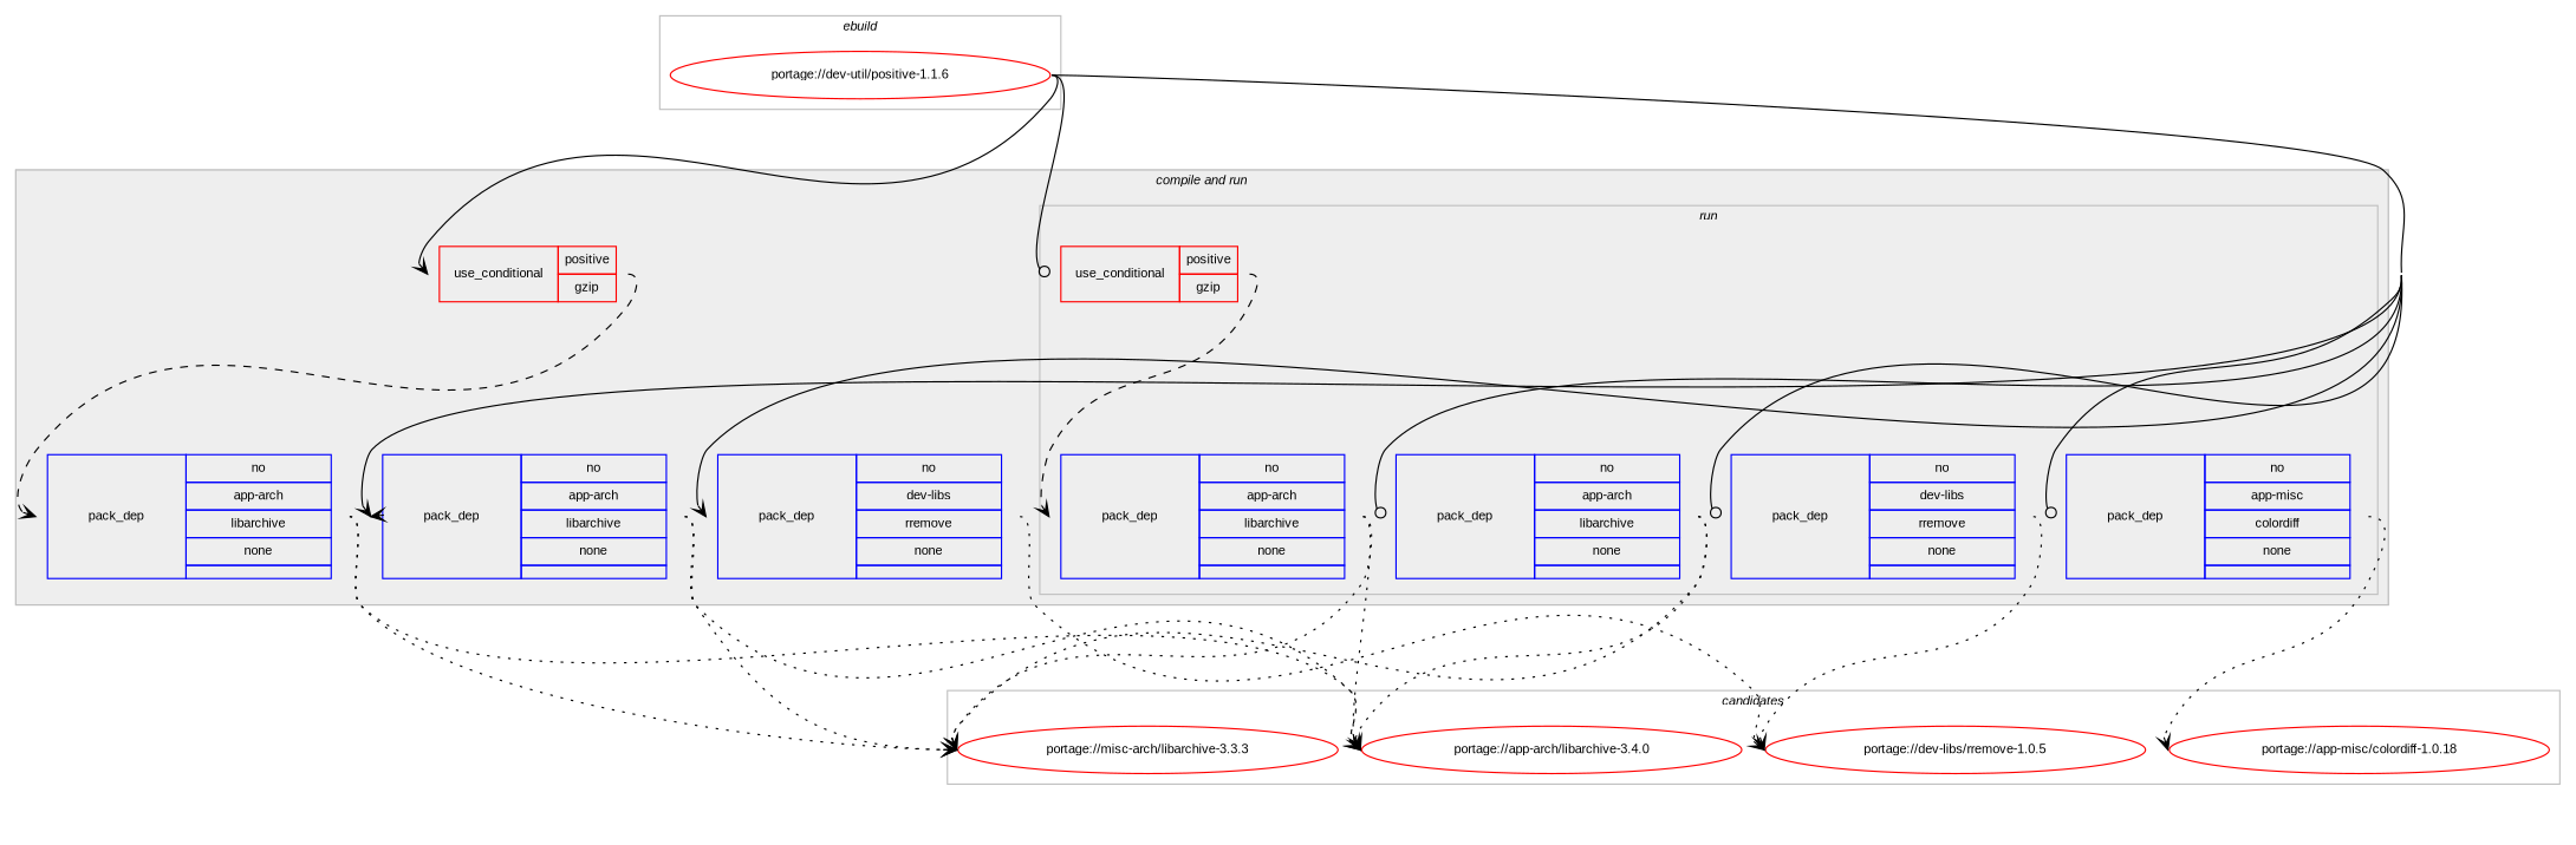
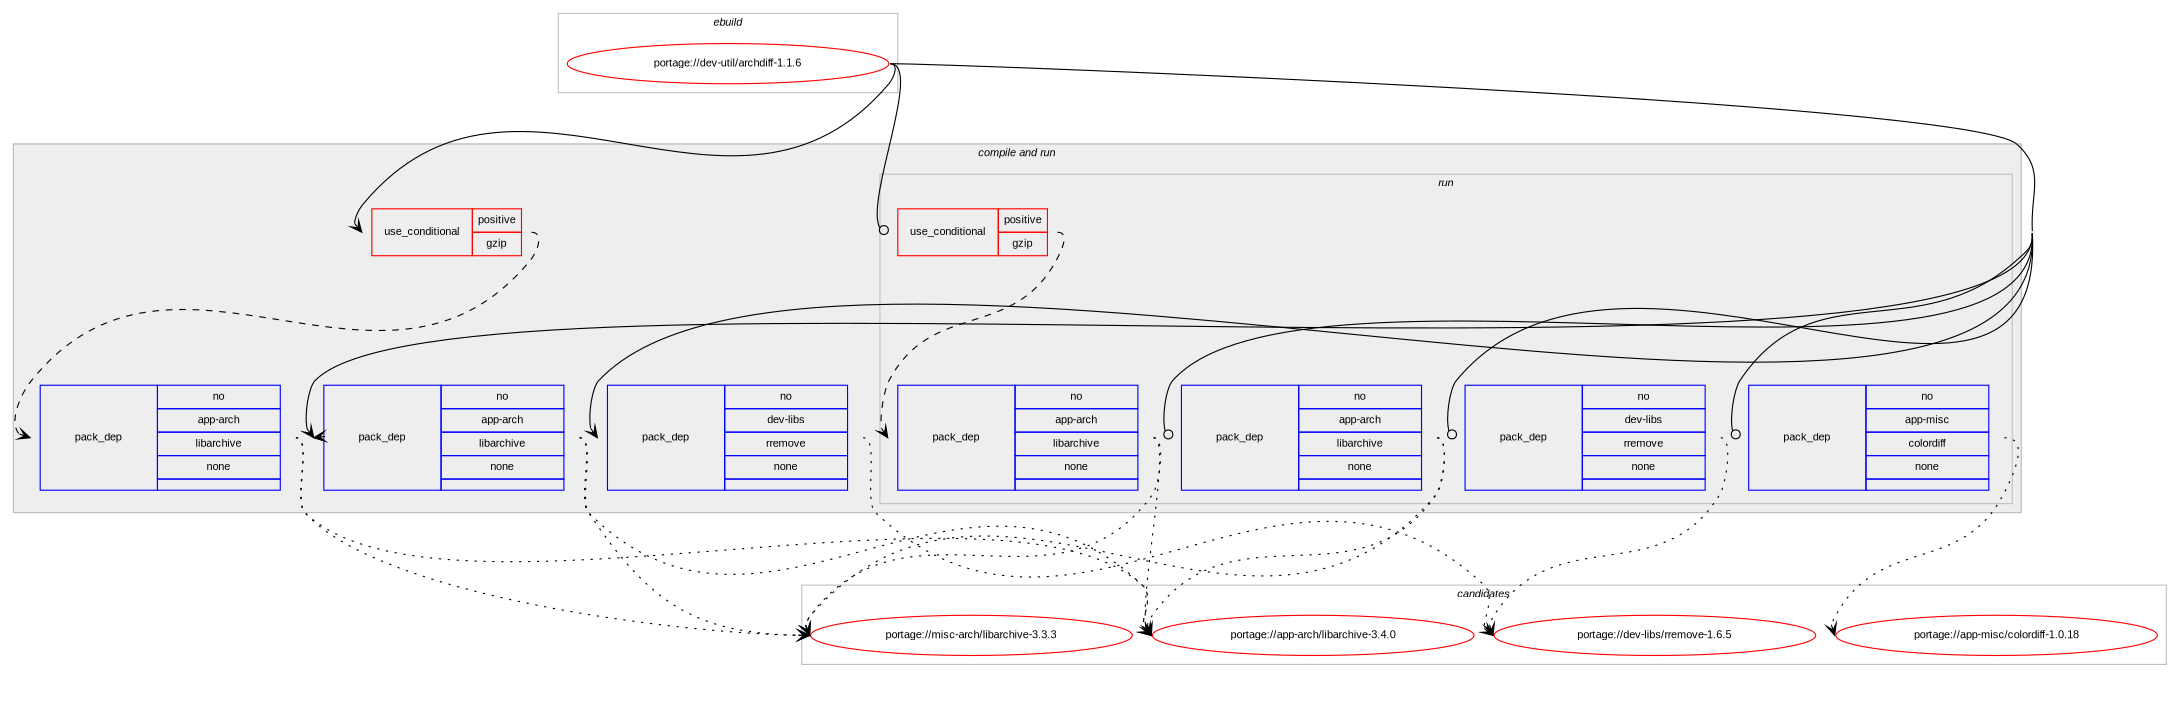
  digraph {
    compound=true
    concentrate=true
    fontname="Liberation Sans"
    fontsize=10
    newrank=true
    rankdir=TB
    ranksep=1.5
    node [color=red fontname="Liberation Sans" fontsize=10 shape=none]
    edge [arrowhead=vee fontname="Liberation Sans" headport=w style=dotted tailport=e weight=100]
-   n1 [label="portage://dev-util/positive-1.1.6" width=4 shape=""]
+   n1 [label="portage://dev-util/archdiff-1.1.6" width=4 shape=""]
    n2 [color=blue label=<<TABLE BORDER="0" CELLBORDER="1" CELLSPACING="0" CELLPADDING="4" WIDTH="220"><TR><TD ROWSPAN="6" CELLPADDING="30">pack_dep</TD></TR><TR><TD WIDTH="110">no</TD></TR><TR><TD>app-arch</TD></TR><TR><TD>libarchive</TD></TR><TR><TD>none</TD></TR><TR><TD></TD></TR></TABLE>>]
    n3 [label=<<TABLE BORDER="0" CELLBORDER="1" CELLSPACING="0" CELLPADDING="4"><TR><TD ROWSPAN="3" CELLPADDING="10">use_conditional</TD></TR><TR><TD>positive</TD></TR><TR><TD>gzip</TD></TR></TABLE>>]
    n4 [color=blue label=<<TABLE BORDER="0" CELLBORDER="1" CELLSPACING="0" CELLPADDING="4" WIDTH="220"><TR><TD ROWSPAN="6" CELLPADDING="30">pack_dep</TD></TR><TR><TD WIDTH="110">no</TD></TR><TR><TD>app-arch</TD></TR><TR><TD>libarchive</TD></TR><TR><TD>none</TD></TR><TR><TD></TD></TR></TABLE>>]
    n5 [color=blue label=<<TABLE BORDER="0" CELLBORDER="1" CELLSPACING="0" CELLPADDING="4" WIDTH="220"><TR><TD ROWSPAN="6" CELLPADDING="30">pack_dep</TD></TR><TR><TD WIDTH="110">no</TD></TR><TR><TD>dev-libs</TD></TR><TR><TD>rremove</TD></TR><TR><TD>none</TD></TR><TR><TD></TD></TR></TABLE>>]
    n6 [color=blue label=<<TABLE BORDER="0" CELLBORDER="1" CELLSPACING="0" CELLPADDING="4" WIDTH="220"><TR><TD ROWSPAN="6" CELLPADDING="30">pack_dep</TD></TR><TR><TD WIDTH="110">no</TD></TR><TR><TD>app-arch</TD></TR><TR><TD>libarchive</TD></TR><TR><TD>none</TD></TR><TR><TD></TD></TR></TABLE>>]
    n7 [label=<<TABLE BORDER="0" CELLBORDER="1" CELLSPACING="0" CELLPADDING="4"><TR><TD ROWSPAN="3" CELLPADDING="10">use_conditional</TD></TR><TR><TD>positive</TD></TR><TR><TD>gzip</TD></TR></TABLE>>]
    n8 [color=blue label=<<TABLE BORDER="0" CELLBORDER="1" CELLSPACING="0" CELLPADDING="4" WIDTH="220"><TR><TD ROWSPAN="6" CELLPADDING="30">pack_dep</TD></TR><TR><TD WIDTH="110">no</TD></TR><TR><TD>app-arch</TD></TR><TR><TD>libarchive</TD></TR><TR><TD>none</TD></TR><TR><TD></TD></TR></TABLE>>]
    n9 [color=blue label=<<TABLE BORDER="0" CELLBORDER="1" CELLSPACING="0" CELLPADDING="4" WIDTH="220"><TR><TD ROWSPAN="6" CELLPADDING="30">pack_dep</TD></TR><TR><TD WIDTH="110">no</TD></TR><TR><TD>app-misc</TD></TR><TR><TD>colordiff</TD></TR><TR><TD>none</TD></TR><TR><TD></TD></TR></TABLE>>]
    n10 [color=blue label=<<TABLE BORDER="0" CELLBORDER="1" CELLSPACING="0" CELLPADDING="4" WIDTH="220"><TR><TD ROWSPAN="6" CELLPADDING="30">pack_dep</TD></TR><TR><TD WIDTH="110">no</TD></TR><TR><TD>dev-libs</TD></TR><TR><TD>rremove</TD></TR><TR><TD>none</TD></TR><TR><TD></TD></TR></TABLE>>]
    n11 [label="portage://app-arch/libarchive-3.4.0" width=4 shape=""]
    n12 [label="portage://misc-arch/libarchive-3.3.3" width=4 shape=""]
-   n13 [label="portage://dev-libs/rremove-1.0.5" width=4 shape=""]
+   n13 [label="portage://dev-libs/rremove-1.6.5" width=4 shape=""]
    n14 [label="portage://app-misc/colordiff-1.0.18" width=4 shape=""]
    subgraph cluster_1 {
      color=gray
      label=<<i>ebuild</i>>
      rank=same
      n1
    }
    subgraph cluster_2 {
      color=gray
      label=<<i>dependencies</i>>
      subgraph cluster_3 {
        color=gray
        fillcolor="#eeeeee"
        label=<<i>compile</i>>
        style=filled
        subgraph sub_4 {
          color=gray
          fillcolor="#eeeeee"
          label=<<i>compile</i>>
          style=filled
          n3
          subgraph sub_5 {
            color=gray
            fillcolor="#eeeeee"
            label=<<i>compile</i>>
            style=filled
            n2
          }
        }
        subgraph sub_6 {
          color=gray
          fillcolor="#eeeeee"
          label=<<i>compile</i>>
          style=filled
          n4
        }
        subgraph sub_7 {
          color=gray
          fillcolor="#eeeeee"
          label=<<i>compile</i>>
          style=filled
          n5
        }
      }
      subgraph cluster_8 {
        color=gray
        fillcolor="#eeeeee"
        label=<<i>compile and run</i>>
        style=filled
      }
      subgraph cluster_9 {
        color=gray
        fillcolor="#eeeeee"
        label=<<i>run</i>>
        style=filled
        subgraph sub_10 {
          color=gray
          fillcolor="#eeeeee"
          label=<<i>run</i>>
          style=filled
          n7
          subgraph sub_11 {
            color=gray
            fillcolor="#eeeeee"
            label=<<i>run</i>>
            style=filled
            n6
          }
        }
        subgraph sub_12 {
          color=gray
          fillcolor="#eeeeee"
          label=<<i>run</i>>
          style=filled
          n8
        }
        subgraph sub_13 {
          color=gray
          fillcolor="#eeeeee"
          label=<<i>run</i>>
          style=filled
          n9
        }
        subgraph sub_14 {
          color=gray
          fillcolor="#eeeeee"
          label=<<i>run</i>>
          style=filled
          n10
        }
      }
    }
    subgraph cluster_15 {
      color=gray
      label=<<i>candidates</i>>
      rank=same
      subgraph sub_16 {
        color=black
        label=<<i>candidates</i>>
        nodesep=1
        rank=same
        n11
        n12
      }
      subgraph sub_17 {
        color=black
        label=<<i>candidates</i>>
        nodesep=1
        rank=same
        n11
        n12
      }
      subgraph sub_18 {
        color=black
        label=<<i>candidates</i>>
        nodesep=1
        rank=same
        n13
      }
      subgraph sub_19 {
        color=black
        label=<<i>candidates</i>>
        nodesep=1
        rank=same
        n11
        n12
      }
      subgraph sub_20 {
        color=black
        label=<<i>candidates</i>>
        nodesep=1
        rank=same
        n11
        n12
      }
      subgraph sub_21 {
        color=black
        label=<<i>candidates</i>>
        nodesep=1
        rank=same
        n14
      }
      subgraph sub_22 {
        color=black
        label=<<i>candidates</i>>
        nodesep=1
        rank=same
        n13
      }
    }
    n1 -> n3 [style=solid weight=20]
    n1 -> n4 [style=solid weight=20]
    n1 -> n5 [style=solid weight=20]
    n1 -> n7 [arrowhead=odot style=solid weight=20]
    n1 -> n8 [arrowhead=odot style=solid weight=20]
    n1 -> n9 [arrowhead=odot style=solid weight=20]
    n1 -> n10 [arrowhead=odot style=solid weight=20]
    n2 -> n11
    n2 -> n12
    n3 -> n2 [style=dashed weight=20]
    n4 -> n11
    n4 -> n12
    n5 -> n13
    n6 -> n11
    n6 -> n12
    n7 -> n6 [style=dashed weight=20]
    n8 -> n11
    n8 -> n12
    n9 -> n14
    n10 -> n13
  }
